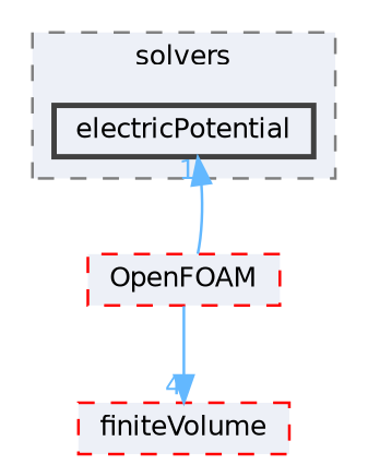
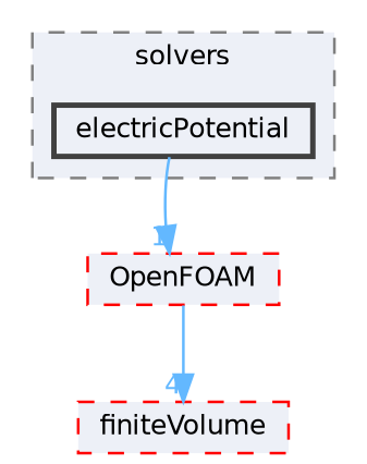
  digraph {
    compound=true
    node [color=red fillcolor="#edf0f7" fontname=Helvetica fontsize=10 shape=box style="filled,dashed"]
    edge [color=steelblue1 fontcolor=steelblue1 fontname=Helvetica fontsize=10 labeldistance=1.5 labelfontname=Helvetica labelfontsize=10]
    n1 [color=grey25 height=0.2 label=electricPotential style="filled,bold" width=0.4]
    n2 [height=0.2 label=OpenFOAM width=0.4]
    n3 [height=0.2 label=finiteVolume width=0.4]
    subgraph cluster_1 {
      bgcolor="#edf0f7"
      fontname=Helvetica
      fontsize=10
      label=solvers
      pencolor=grey50
      style="filled,dashed"
      n1
    }
-   n2 -> n1 [headlabel=1]
+   n1 -> n2 [headlabel=1]
    n2 -> n3 [headlabel=4]
  }
